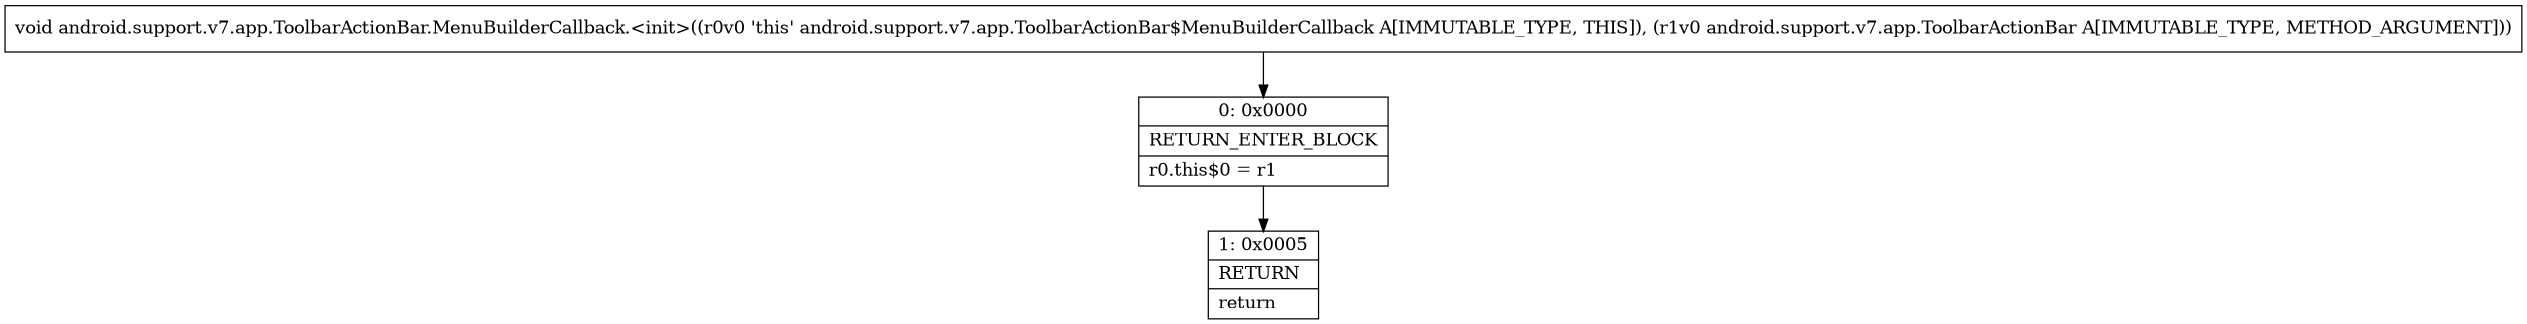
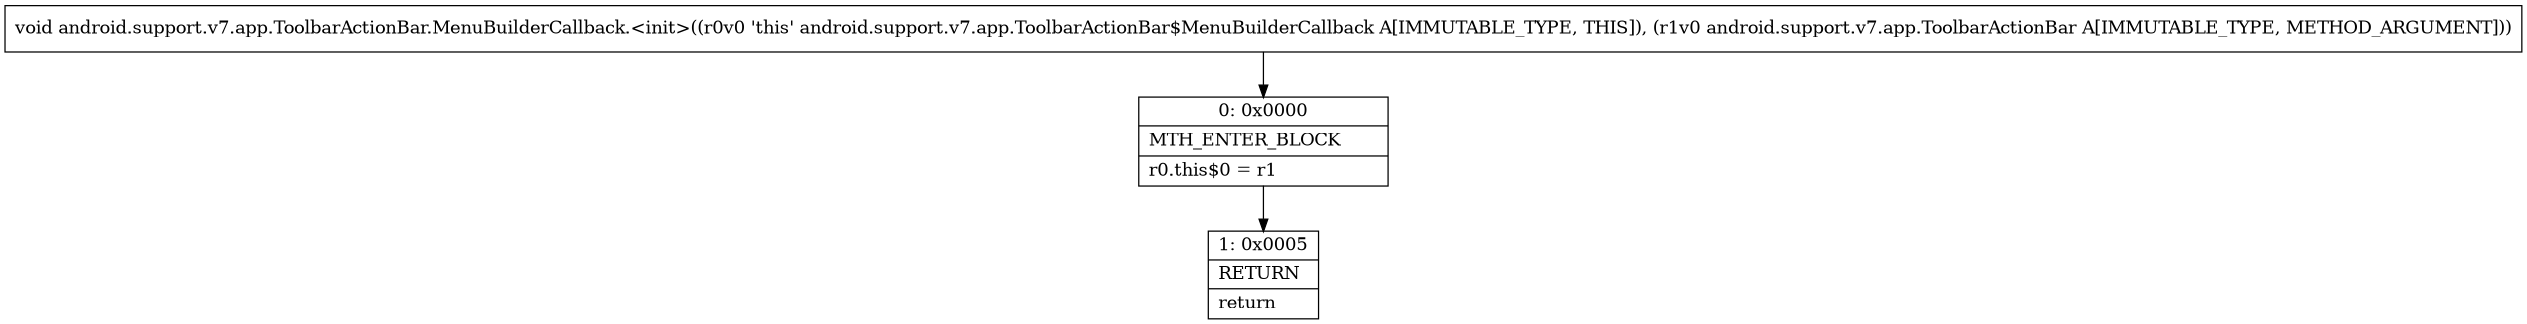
  digraph {
    node [shape=record]
-   n1 [label="{0\:\ 0x0000|RETURN_ENTER_BLOCK\l|r0.this$0 = r1\l}"]
+   n1 [label="{0\:\ 0x0000|MTH_ENTER_BLOCK\l|r0.this$0 = r1\l}"]
    n2 [label="{1\:\ 0x0005|RETURN\l|return\l}"]
    n3 [label="{void android.support.v7.app.ToolbarActionBar.MenuBuilderCallback.\<init\>((r0v0 'this' android.support.v7.app.ToolbarActionBar$MenuBuilderCallback A[IMMUTABLE_TYPE, THIS]), (r1v0 android.support.v7.app.ToolbarActionBar A[IMMUTABLE_TYPE, METHOD_ARGUMENT])) }"]
    n1 -> n2
    n3 -> n1
  }
